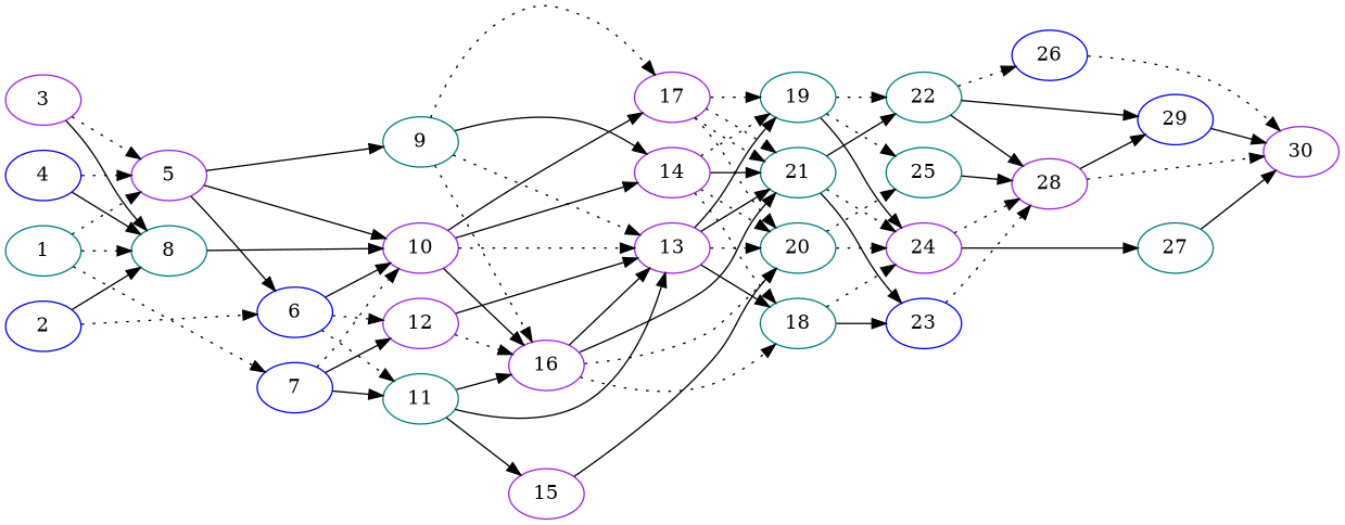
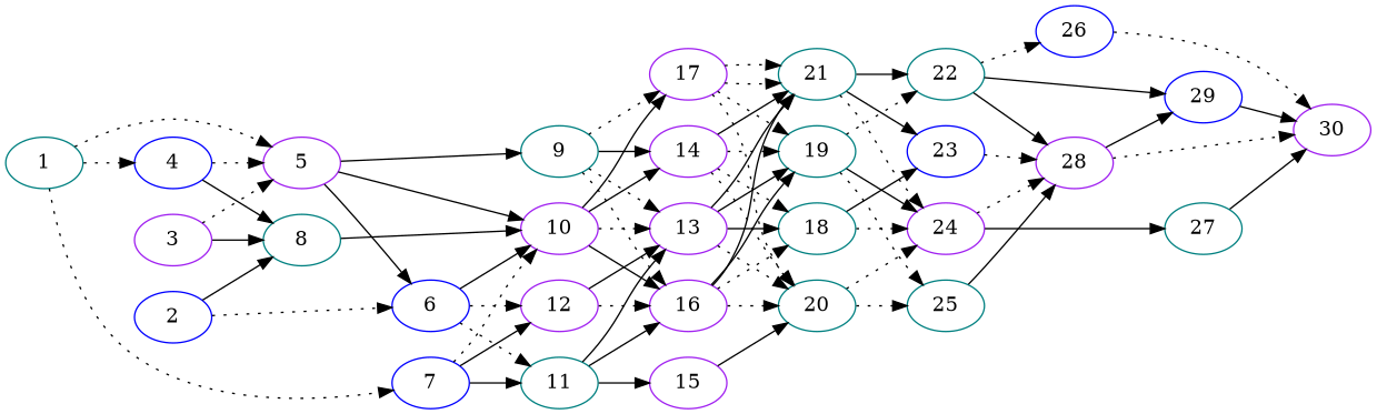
  digraph {
    rankdir=LR
    node [alpha=0.02 color=purple]
    edge [style=solid]
    1 [alpha=0.10 color=teal expect_size=46833664]
    5 [expect_size=31641600]
    7 [alpha=0.15 color=blue expect_size=31979520]
    8 [color=teal expect_size=16617472]
    9 [alpha=0.20 color=teal expect_size=33077248]
    10 [alpha=0.08 expect_size=43973632]
    6 [alpha=0.07 color=blue expect_size=32486400]
    11 [alpha=0.12 color=teal expect_size=9650176]
    12 [alpha=0.16 expect_size=33580032]
    13 [alpha=0.03 expect_size=10564608]
    14 [alpha=0.07 expect_size=12963840]
    16 [alpha=0.09 expect_size=48695296]
    17 [alpha=0.06 expect_size=17273856]
    15 [expect_size=42820608]
    2 [alpha=0.10 color=blue expect_size=50428928]
    3 [alpha=0.01 expect_size=8392704]
    4 [alpha=0.13 color=blue expect_size=31297536]
    18 [alpha=0.01 color=teal expect_size=6293504]
    19 [alpha=0.20 color=teal expect_size=11817984]
    20 [alpha=0.03 color=teal expect_size=11090944]
    21 [alpha=0.04 color=teal expect_size=29457408]
    23 [alpha=0.06 color=blue expect_size=48742400]
    24 [alpha=0.19 expect_size=7744512]
    22 [alpha=0.04 color=teal expect_size=10526720]
    25 [color=teal expect_size=24553472]
    28 [alpha=0.16 expect_size=17318912]
    27 [alpha=0.04 color=teal expect_size=50537472]
    29 [alpha=0.19 color=blue expect_size=18677760]
    26 [alpha=0.18 color=blue expect_size=28225536]
    30 [alpha=0.18 expect_size=18538496]
    1 -> 5 [style=dotted]
    1 -> 7 [style=dotted]
-   1 -> 8 [style=dotted]
+   1 -> 4 [style=dotted]
    5 -> 9
    5 -> 10
    5 -> 6
    7 -> 10 [style=dotted]
    7 -> 11
    7 -> 12
    8 -> 10
    9 -> 13 [style=dotted]
    9 -> 14
    9 -> 16 [style=dotted]
    9 -> 17 [style=dotted]
    10 -> 13 [style=dotted]
    10 -> 14
    10 -> 16
    10 -> 17
    6 -> 10
    6 -> 11 [style=dotted]
    6 -> 12 [style=dotted]
    11 -> 13
    11 -> 16
    11 -> 15
    12 -> 13
    12 -> 16 [style=dotted]
    13 -> 18
    13 -> 19
    13 -> 20 [style=dotted]
    13 -> 21
    14 -> 18 [style=dotted]
    14 -> 19 [style=dotted]
    14 -> 20 [style=dotted]
    14 -> 21
    16 -> 18 [style=dotted]
-   16 -> 13
+   16 -> 19
    16 -> 20 [style=dotted]
    16 -> 21
    17 -> 19 [style=dotted]
    17 -> 20 [style=dotted]
    17 -> 21 [style=dotted]
    17 -> 21 [style=dotted]
    15 -> 20
    2 -> 8
    2 -> 6 [style=dotted]
    3 -> 5 [style=dotted]
    3 -> 8
    4 -> 5 [style=dotted]
    4 -> 8
    18 -> 23
    18 -> 24 [style=dotted]
    19 -> 24
    19 -> 22 [style=dotted]
    19 -> 25 [style=dotted]
    20 -> 24 [style=dotted]
    20 -> 25 [style=dotted]
    21 -> 23
    21 -> 24 [style=dotted]
    21 -> 22
    23 -> 28 [style=dotted]
    24 -> 28 [style=dotted]
    24 -> 27
    22 -> 28
    22 -> 29
    22 -> 26 [style=dotted]
    25 -> 28
    28 -> 29
    28 -> 30 [style=dotted]
    27 -> 30
    29 -> 30
    26 -> 30 [style=dotted]
  }
